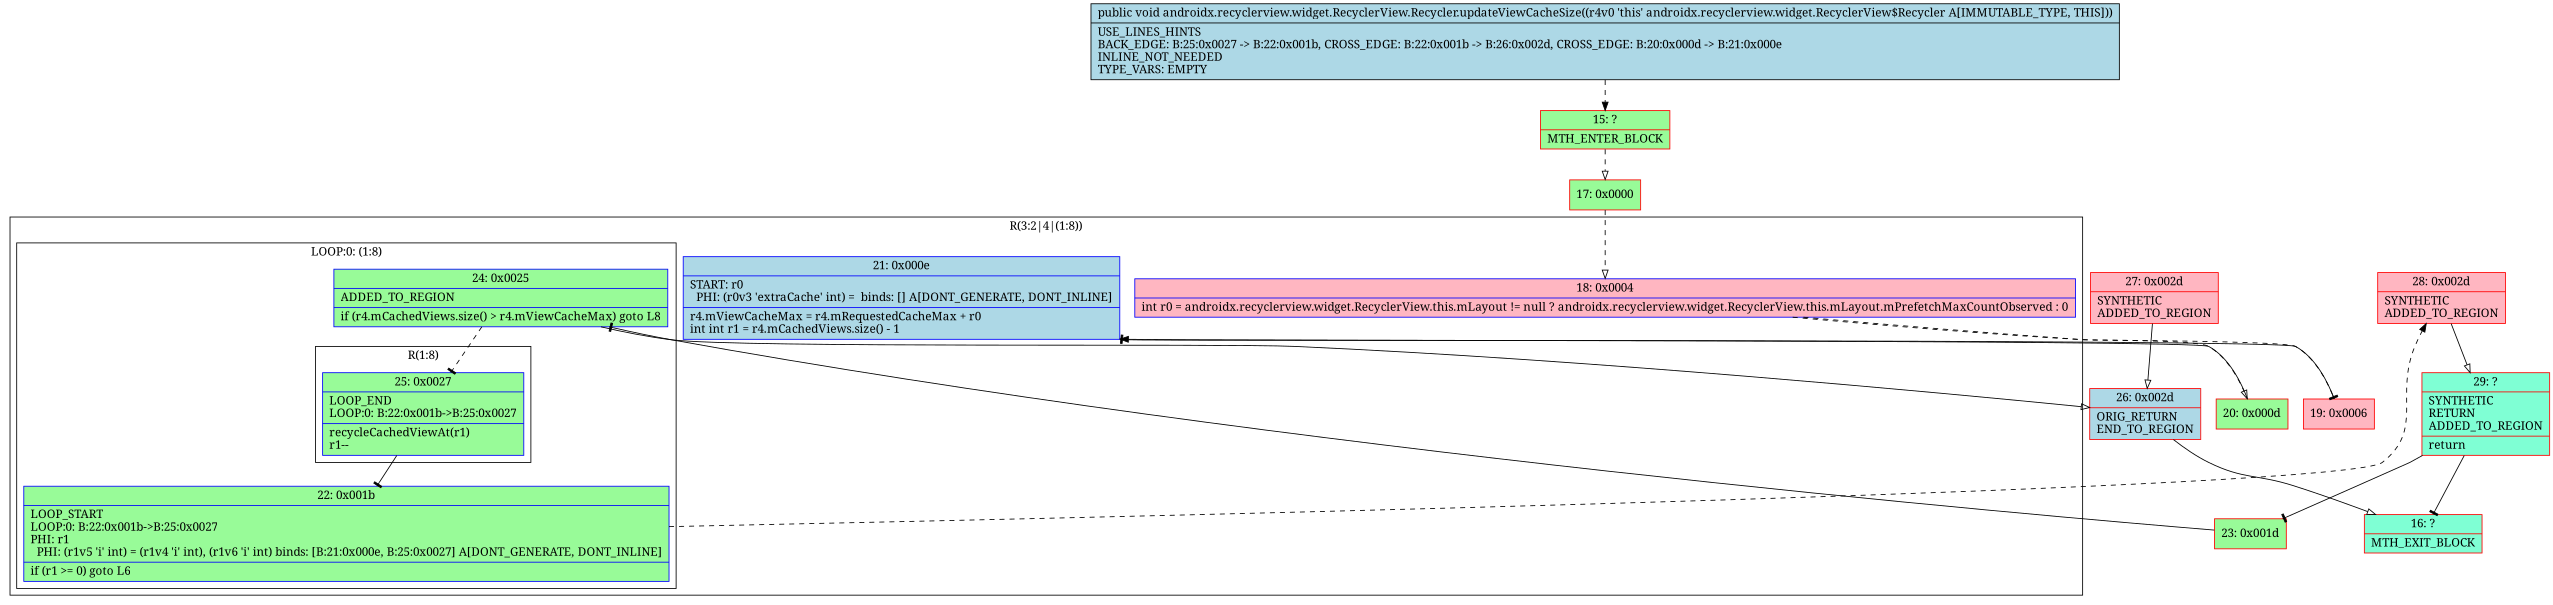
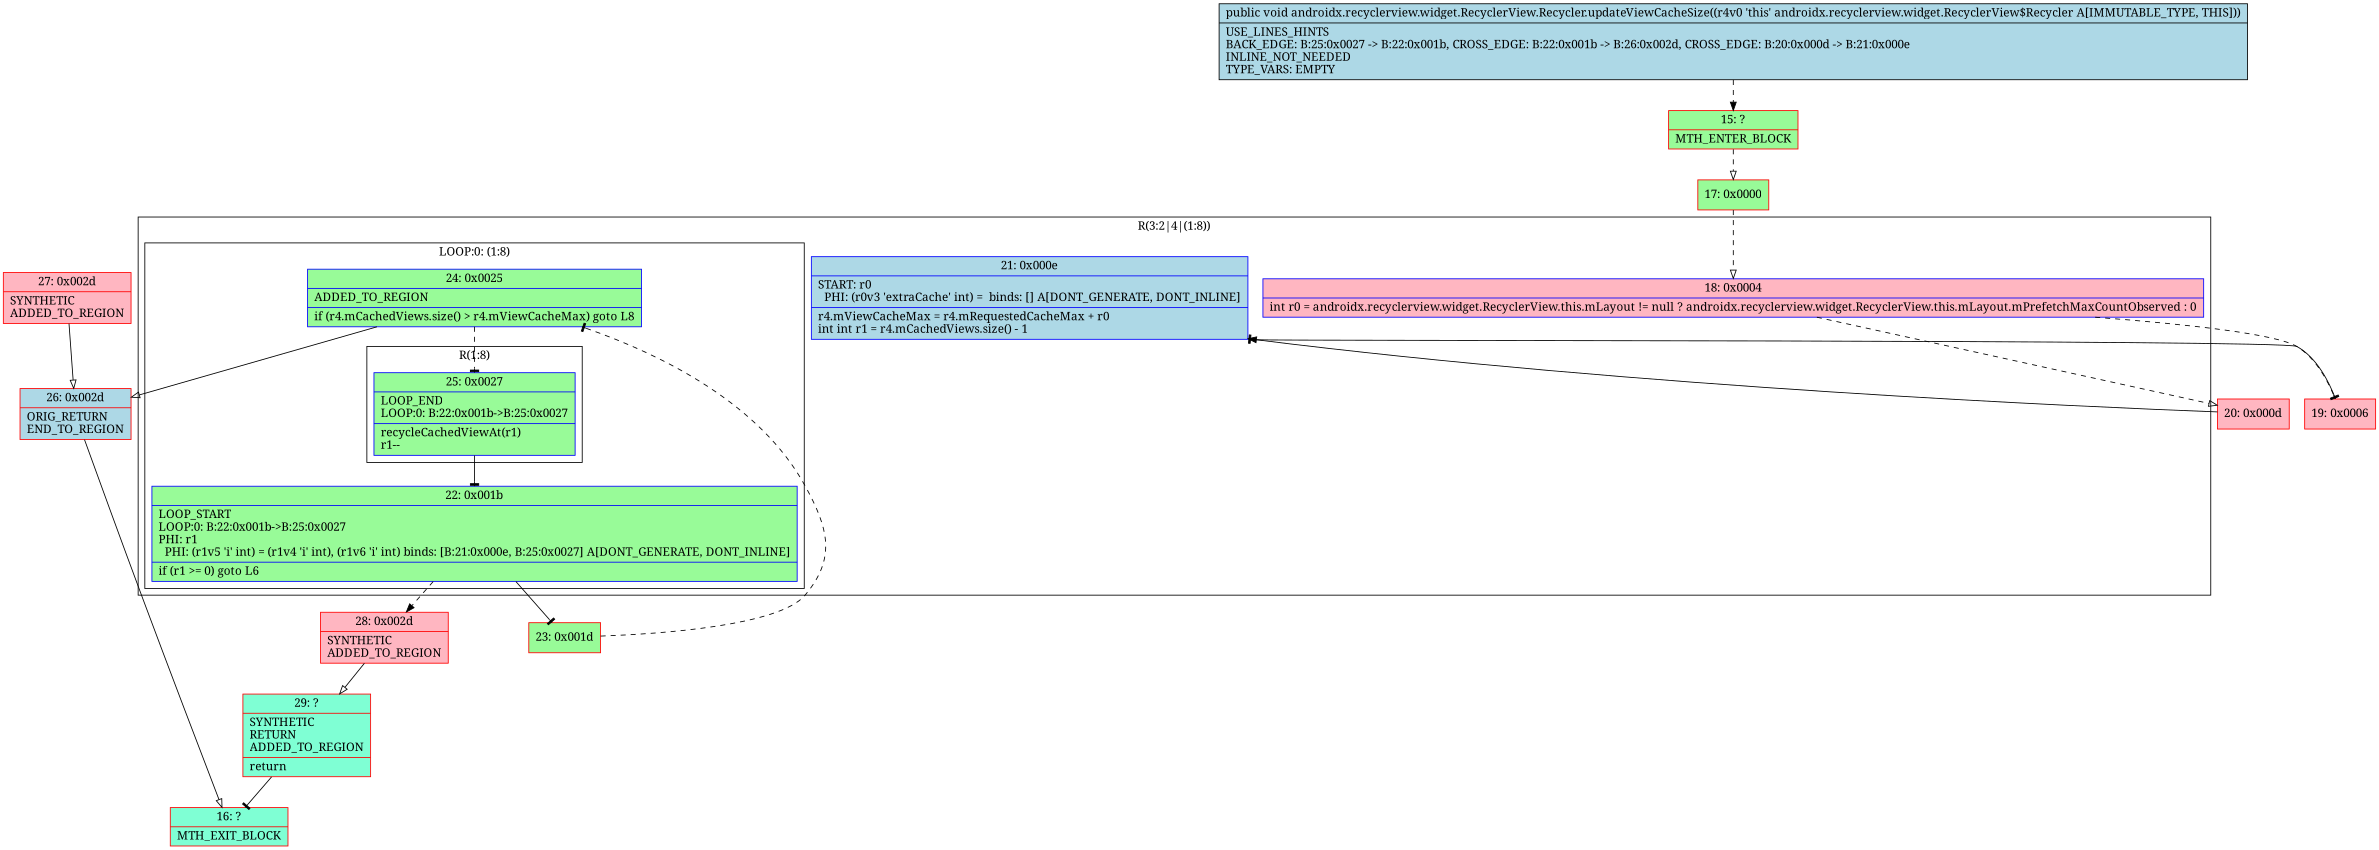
  digraph {
    fontname="Noto Serif"
    node [color=red fillcolor=palegreen fontname="Noto Serif" shape=record style=filled]
    edge [arrowhead=tee fontname="Noto Serif" style=solid]
    n1 [color=blue label="{25\:\ 0x0027|LOOP_END\lLOOP:0: B:22:0x001b\-\>B:25:0x0027\l|recycleCachedViewAt(r1)\lr1\-\-\l}"]
    n2 [color=blue label="{22\:\ 0x001b|LOOP_START\lLOOP:0: B:22:0x001b\-\>B:25:0x0027\lPHI: r1 \l  PHI: (r1v5 'i' int) = (r1v4 'i' int), (r1v6 'i' int) binds: [B:21:0x000e, B:25:0x0027] A[DONT_GENERATE, DONT_INLINE]\l|if (r1 \>= 0) goto L6\l}"]
    n3 [color=blue label="{24\:\ 0x0025|ADDED_TO_REGION\l|if (r4.mCachedViews.size() \> r4.mViewCacheMax) goto L8\l}"]
    n4 [color=blue fillcolor=lightpink label="{18\:\ 0x0004|int r0 = androidx.recyclerview.widget.RecyclerView.this.mLayout != null ? androidx.recyclerview.widget.RecyclerView.this.mLayout.mPrefetchMaxCountObserved : 0\l}"]
    n5 [color=blue fillcolor=lightblue label="{21\:\ 0x000e|START: r0 \l  PHI: (r0v3 'extraCache' int) =  binds: [] A[DONT_GENERATE, DONT_INLINE]\l|r4.mViewCacheMax = r4.mRequestedCacheMax + r0\lint int r1 = r4.mCachedViews.size() \- 1\l}"]
    n6 [label="{23\:\ 0x001d}"]
    n7 [fillcolor=lightpink label="{28\:\ 0x002d|SYNTHETIC\lADDED_TO_REGION\l}"]
    n8 [fillcolor=lightblue label="{26\:\ 0x002d|ORIG_RETURN\lEND_TO_REGION\l}"]
    n9 [fillcolor=lightpink label="{19\:\ 0x0006}"]
-   n10 [label="{20\:\ 0x000d}"]
+   n10 [fillcolor=lightpink label="{20\:\ 0x000d}"]
    n11 [fillcolor=aquamarine label="{29\:\ ?|SYNTHETIC\lRETURN\lADDED_TO_REGION\l|return\l}"]
    n12 [fillcolor=lightpink label="{27\:\ 0x002d|SYNTHETIC\lADDED_TO_REGION\l}"]
    n13 [label="{15\:\ ?|MTH_ENTER_BLOCK\l}"]
    n14 [label="{17\:\ 0x0000}"]
    n15 [fillcolor=aquamarine label="{16\:\ ?|MTH_EXIT_BLOCK\l}"]
    n16 [fillcolor=lightblue label="{public void androidx.recyclerview.widget.RecyclerView.Recycler.updateViewCacheSize((r4v0 'this' androidx.recyclerview.widget.RecyclerView$Recycler A[IMMUTABLE_TYPE, THIS]))  | USE_LINES_HINTS\lBACK_EDGE: B:25:0x0027 \-\> B:22:0x001b, CROSS_EDGE: B:22:0x001b \-\> B:26:0x002d, CROSS_EDGE: B:20:0x000d \-\> B:21:0x000e\lINLINE_NOT_NEEDED\lTYPE_VARS: EMPTY\l}" color=""]
    subgraph cluster_1 {
      label="R(3:2|4|(1:8))"
      n4
      n5
      subgraph cluster_2 {
        label="LOOP:0: (1:8)"
        n2
        n3
        subgraph cluster_3 {
          label="R(1:8)"
          n1
        }
      }
    }
    n1 -> n2
-   n11 -> n6
+   n2 -> n6
    n2 -> n7 [arrowhead=normal style=dashed]
    n3 -> n1 [style=dashed]
    n3 -> n8 [arrowhead=onormal]
    n4 -> n9 [style=dashed]
    n4 -> n10 [arrowhead=onormal style=dashed]
-   n6 -> n3
+   n6 -> n3 [style=dashed]
    n7 -> n11 [arrowhead=onormal]
    n8 -> n15 [arrowhead=onormal]
    n9 -> n5
    n10 -> n5 [arrowhead=normal]
    n11 -> n15
    n12 -> n8 [arrowhead=onormal]
    n13 -> n14 [arrowhead=onormal style=dashed]
    n14 -> n4 [arrowhead=onormal style=dashed]
    n16 -> n13 [arrowhead=normal style=dashed]
  }
